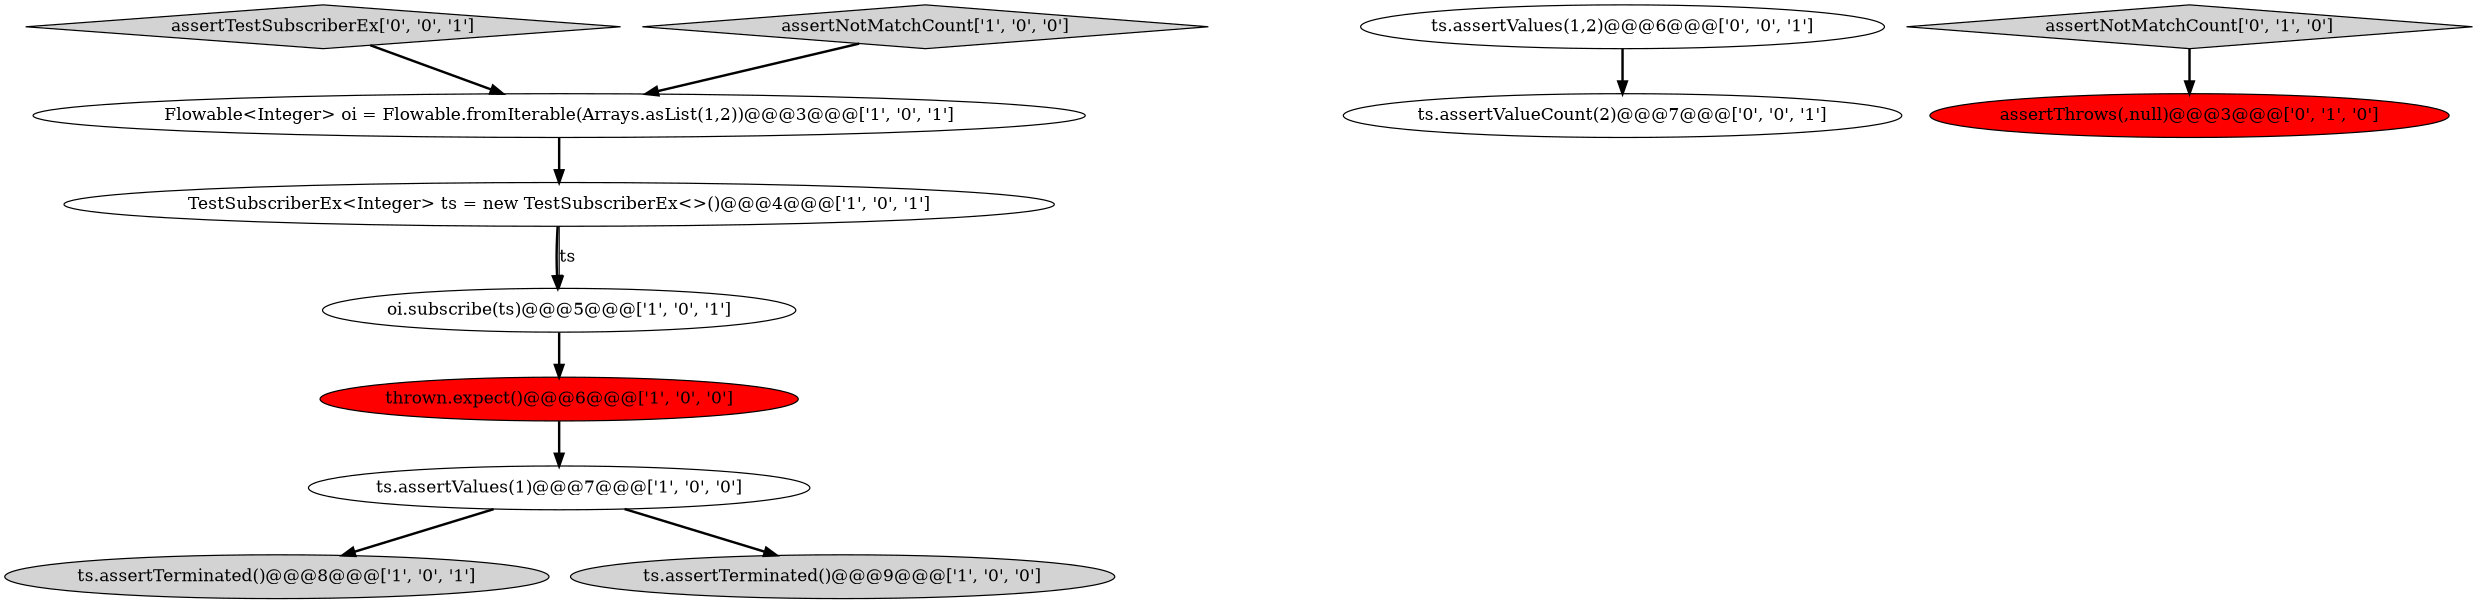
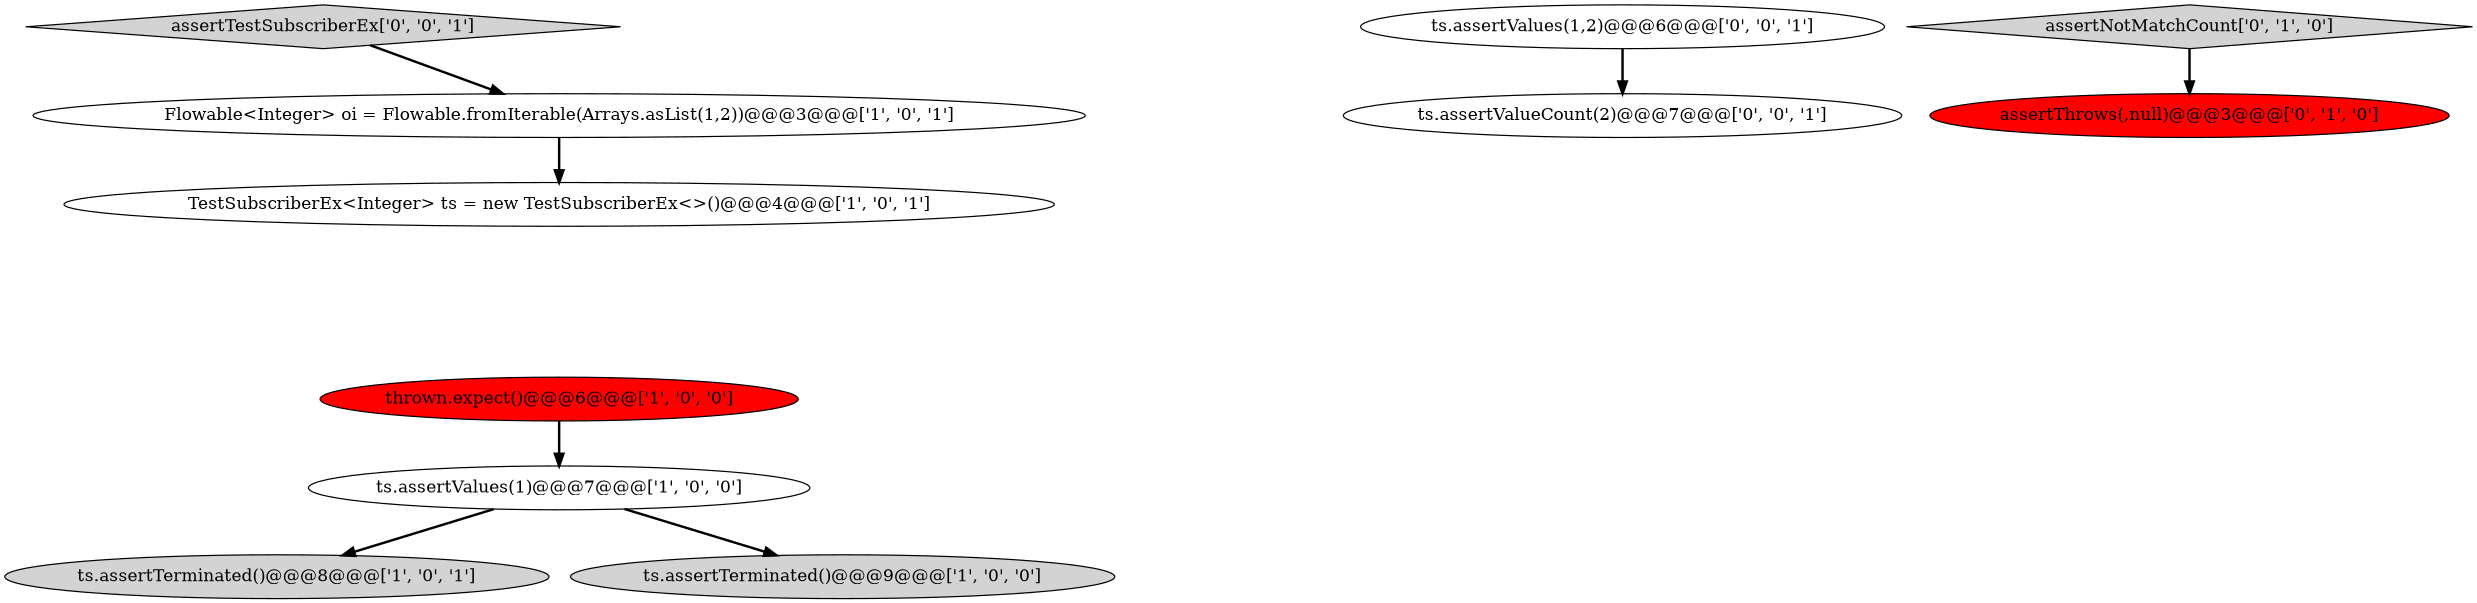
  digraph {
    node [fillcolor=white shape=ellipse style=filled]
    edge [style=bold]
    n1 [fillcolor=lightgray label="ts.assertTerminated()@@@8@@@['1', '0', '1']"]
    n2 [fillcolor=lightgray label="ts.assertTerminated()@@@9@@@['1', '0', '0']"]
-   n3 [label="oi.subscribe(ts)@@@5@@@['1', '0', '1']"]
    n4 [fillcolor=red label="thrown.expect()@@@6@@@['1', '0', '0']"]
    n5 [label="ts.assertValues(1)@@@7@@@['1', '0', '0']"]
    n6 [label="ts.assertValues(1,2)@@@6@@@['0', '0', '1']"]
    n7 [label="ts.assertValueCount(2)@@@7@@@['0', '0', '1']"]
    n8 [label="Flowable<Integer> oi = Flowable.fromIterable(Arrays.asList(1,2))@@@3@@@['1', '0', '1']"]
    n9 [label="TestSubscriberEx<Integer> ts = new TestSubscriberEx<>()@@@4@@@['1', '0', '1']"]
    n10 [fillcolor=lightgray label="assertTestSubscriberEx['0', '0', '1']" shape=diamond]
    n11 [fillcolor=lightgray label="assertNotMatchCount['0', '1', '0']" shape=diamond]
    n12 [fillcolor=red label="assertThrows(,null)@@@3@@@['0', '1', '0']"]
-   n13 [fillcolor=lightgray label="assertNotMatchCount['1', '0', '0']" shape=diamond]
-   n3 -> n4
    n4 -> n5
    n5 -> n1
    n5 -> n2
    n6 -> n7
    n8 -> n9
-   n9 -> n3
-   n9 -> n3 [label=ts style=solid]
    n10 -> n8
    n11 -> n12
-   n13 -> n8
  }
